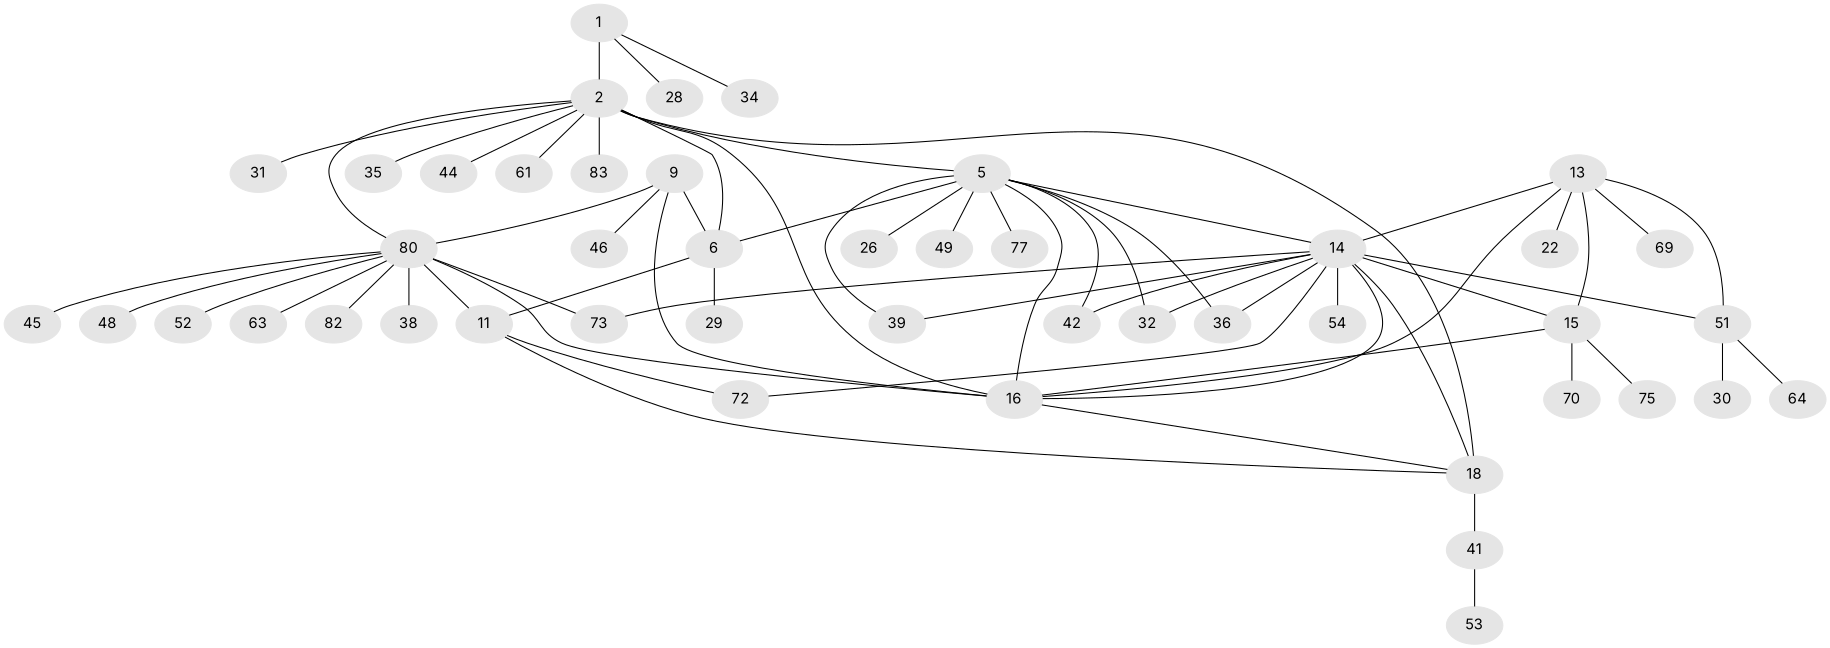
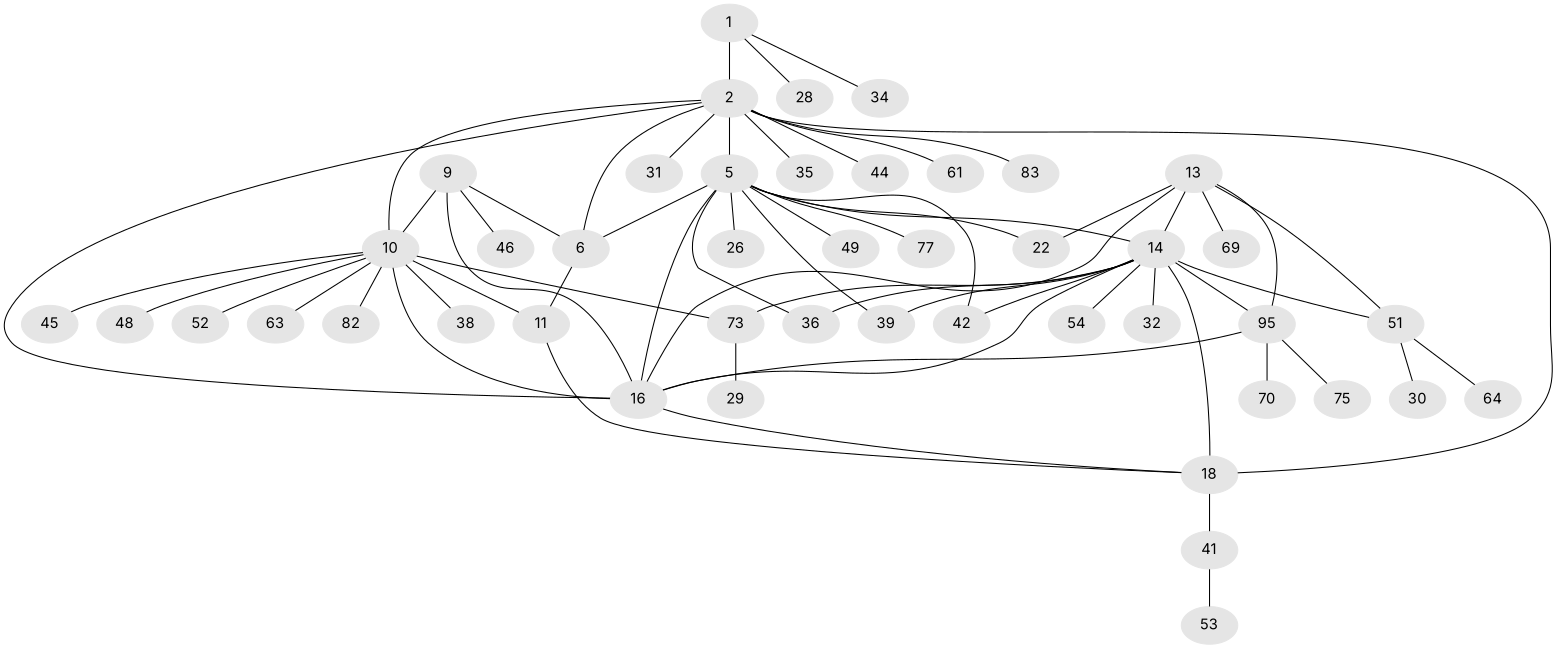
  graph {
    fontname=Inter
    node [color=gray90 fontname=Inter style=filled]
    edge [fontname=Inter]
    1 [super="+60"]
    2 [super="+3+4"]
    28 [super="+33+88"]
    34
    5 [super="+8"]
    6 [super="+27"]
-   10 [super="+12+57+37+25" label=80]
+   10 [super="+12+57+37+25"]
    16 [super="+55+24"]
    18 [super="+19+71"]
    31
    35
    44
    61
    83
    14 [super="+17"]
    22
    26
    36 [super="+89"]
    39
    49
    77
    42
    11
    29 [super="+56"]
    38 [super="+79"]
    45
    48
    52
    63
    73
    82
    41
-   72
-   15 [super="+51+62+74"]
+   15 [super="+51+62+74" label=95]
    n35 [label=51 super="+50"]
    32 [super="+80"]
    54
    9 [super="+76"]
    46
    13
    69
    70
    75
    30
    64
    53
    1 -- 2 [weight=3]
    1 -- 28
    1 -- 34
    2 -- 5 [weight=2]
    2 -- 6
    2 -- 10
    2 -- 16
    2 -- 18
    2 -- 31
    2 -- 35
    2 -- 44
    2 -- 61
    2 -- 83
    5 -- 6 [weight=2]
    5 -- 16 [weight=2]
    5 -- 14
-   5 -- 32
+   5 -- 22
    5 -- 26
    5 -- 36
    5 -- 39
    5 -- 49
    5 -- 77
    5 -- 42
    6 -- 11
-   6 -- 29
+   73 -- 29
    10 -- 16
    10 -- 11 [weight=2]
    10 -- 38
    10 -- 45
    10 -- 48
    10 -- 52
    10 -- 63
    10 -- 73
    10 -- 82
    16 -- 18
    18 -- 41
    14 -- 16
    14 -- 18 [weight=3]
    14 -- 36
    14 -- 39
    14 -- 42
    14 -- 73
-   14 -- 72
    14 -- 15
    14 -- n35
    14 -- 32
    14 -- 54
    11 -- 18
-   11 -- 72
    41 -- 53
    15 -- 16
    15 -- 70
    15 -- 75
    n35 -- 30
    n35 -- 64
    9 -- 6
    9 -- 10 [weight=2]
    9 -- 16
    9 -- 46
    13 -- 16
    13 -- 14
    13 -- 22
    13 -- 15
    13 -- n35
    13 -- 69
  }
